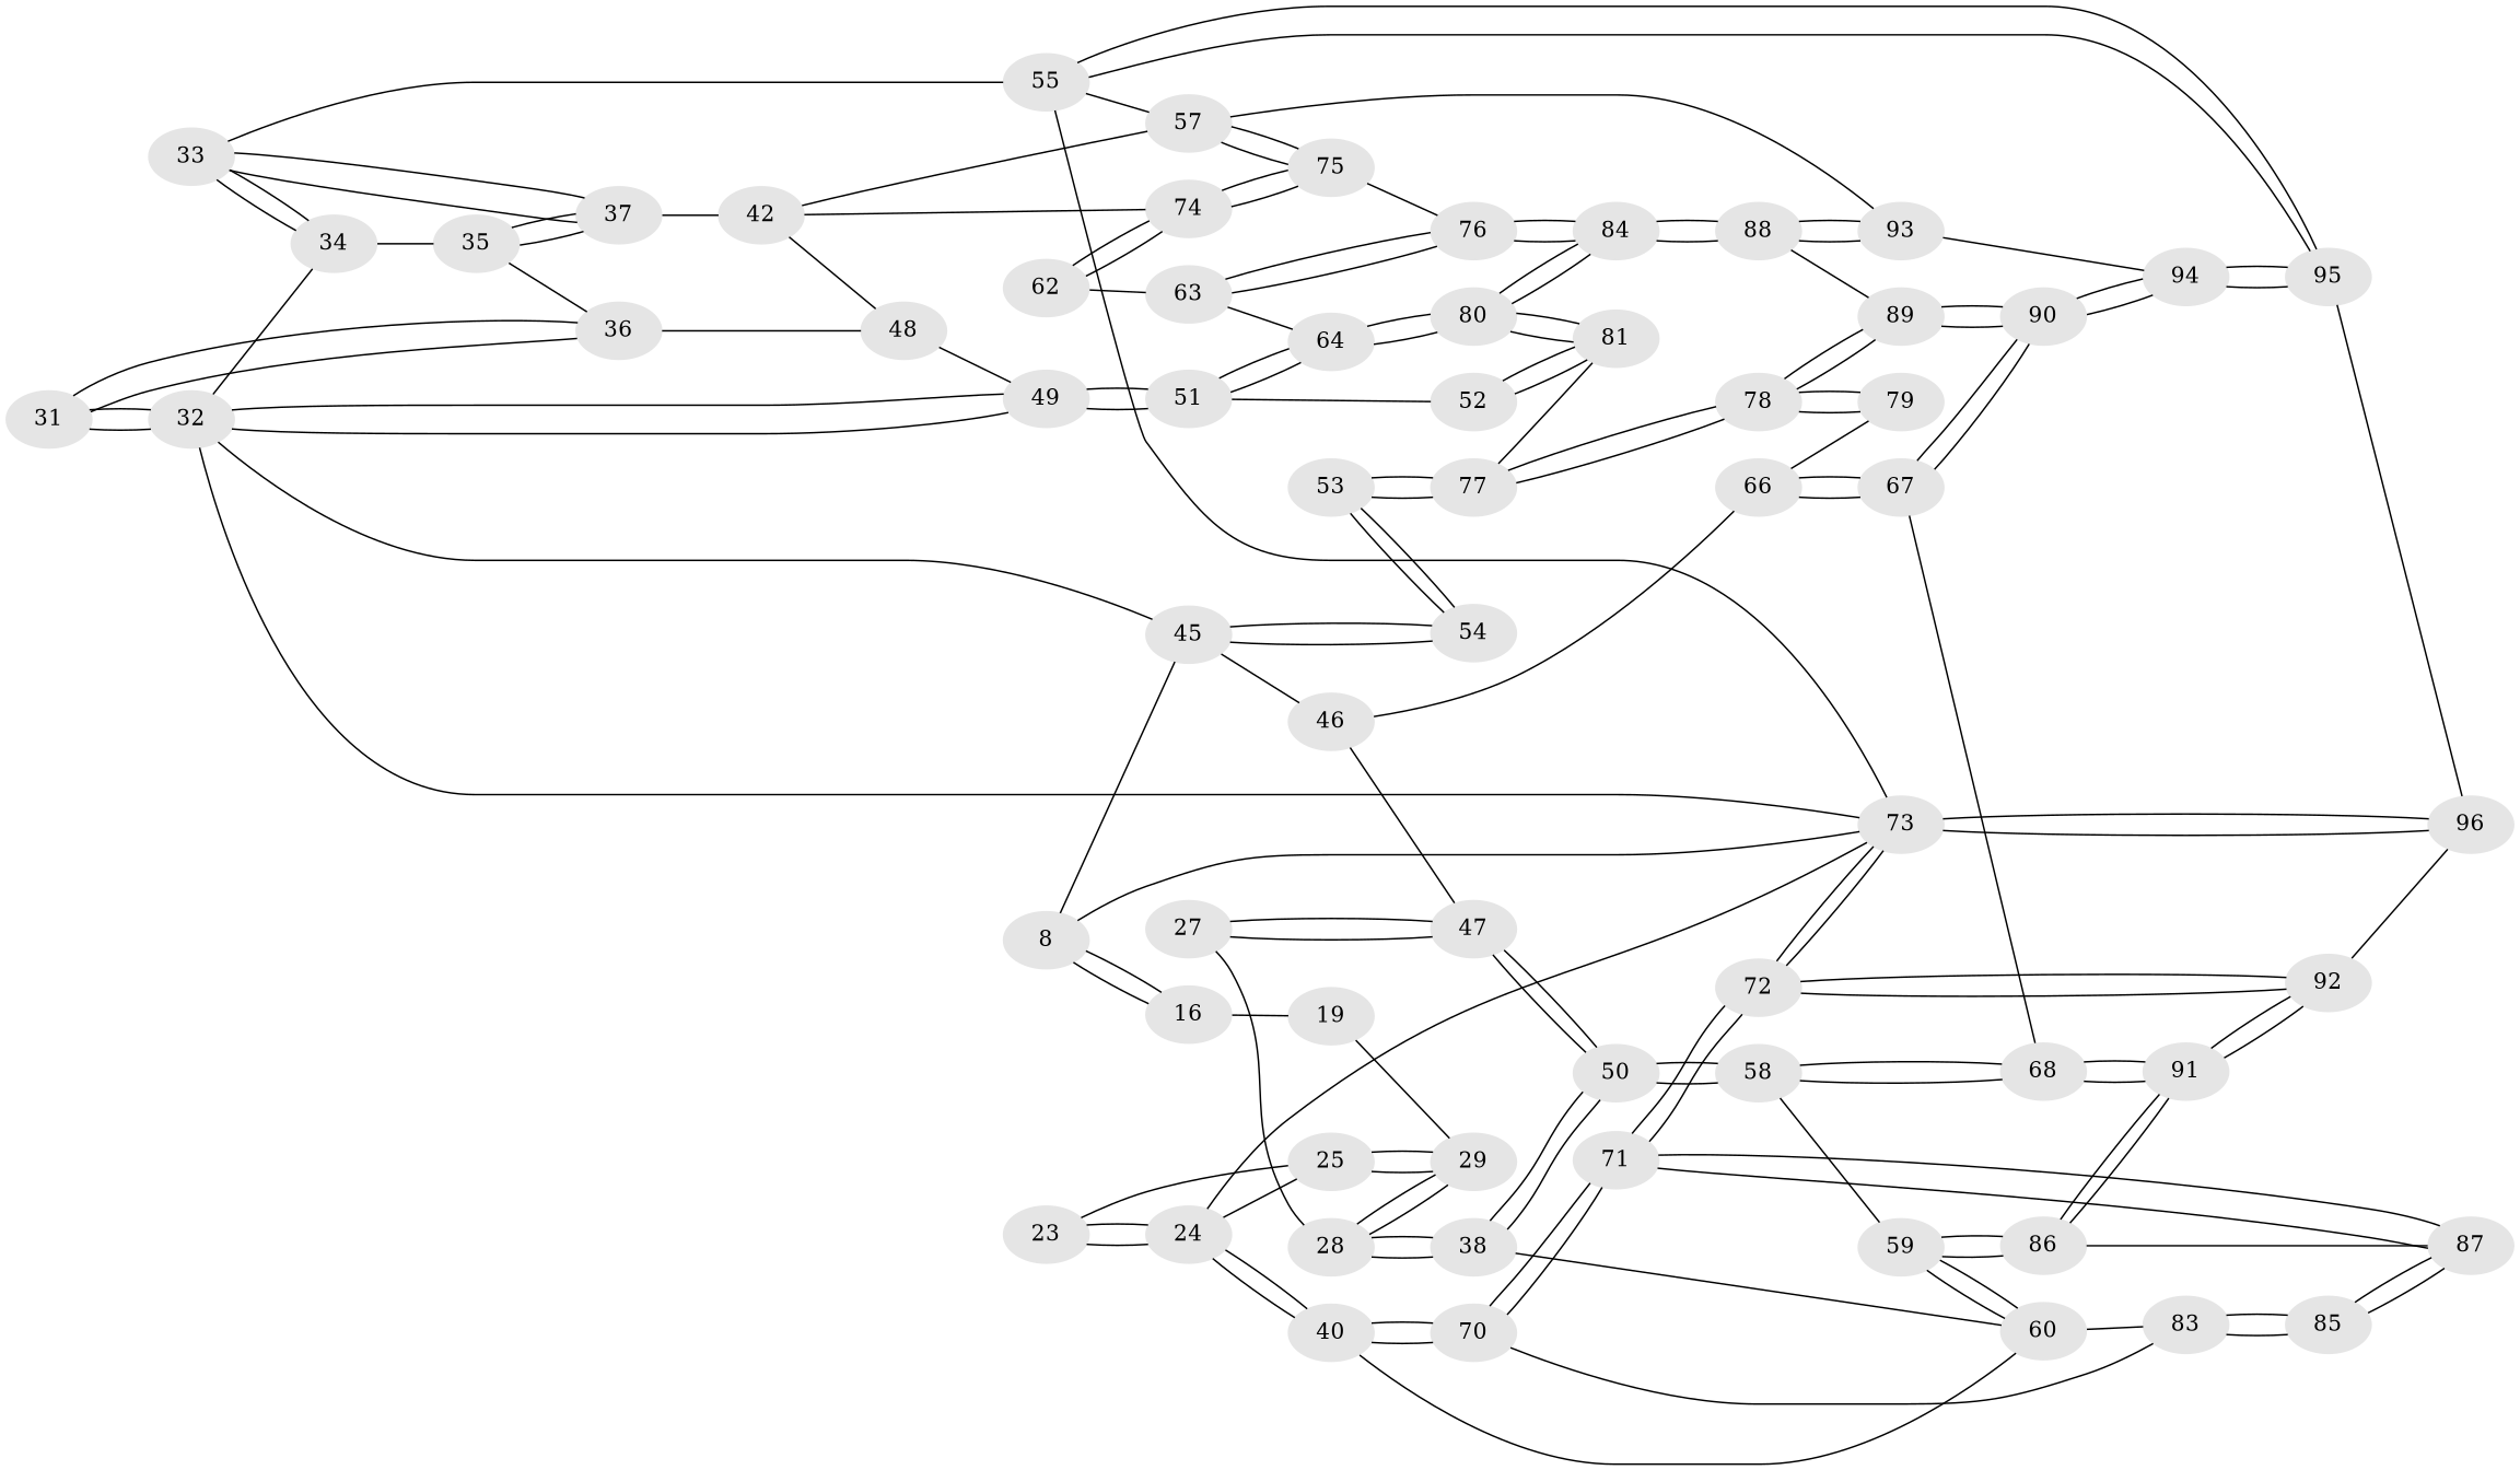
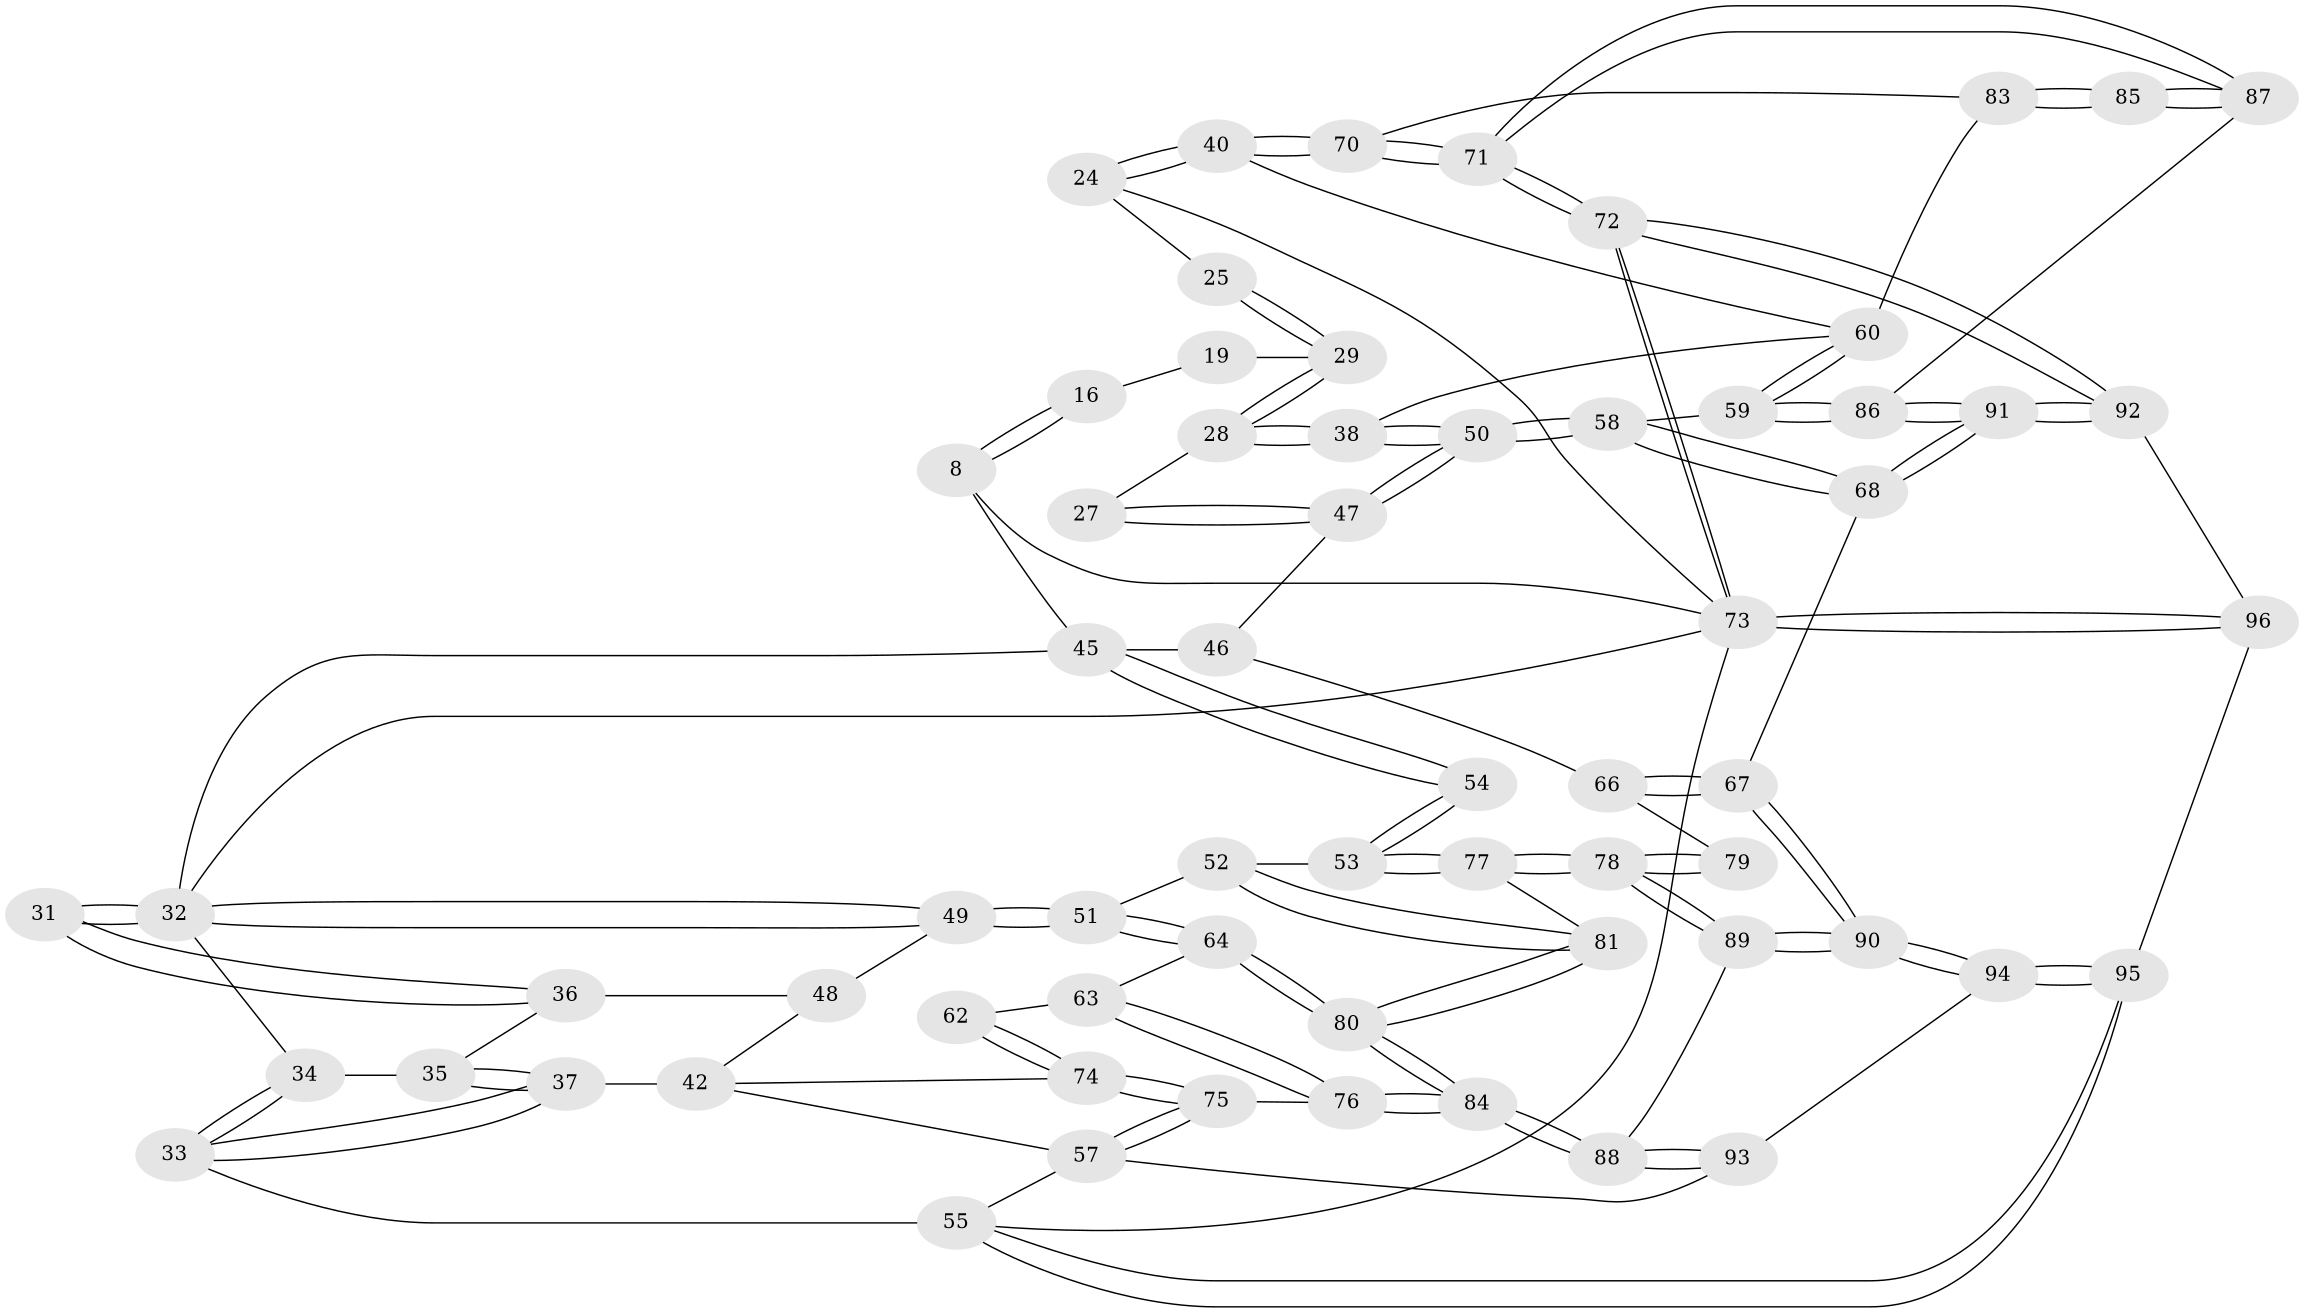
  graph {
    rankdir=LR
    node [color=gray90 style=filled]
    8 [super="+7"]
    16 [super="+15"]
    45 [super="+6"]
    73 [super="+11+10"]
    19 [super="+18"]
    27
    28
    47
    46
    54
    96
    29 [super="+26+20"]
    24 [super="+12+13+22"]
    25 [super="+21"]
    40
-   23
    60 [super="+39"]
    70
    38
    50
    32 [super="+5+2+30"]
    31
    36
    34
    49
    48 [super="+44"]
    35
    51
    33
    37
    55 [super="+17"]
    42 [super="+41"]
    57 [super="+56"]
    95
    74
    58
    83 [super="+82"]
    71
    75
    93
    66 [super="+65"]
    79 [super="+69"]
    67
    52
    64
    59
    68
    53
    81
    80
    77
    78
    76
    94
    86
    91
    87
    85
    62
    63
    84
    90
    92
    72
    88
    89
    8 -- 16
    8 -- 16
    8 -- 45
    8 -- 73
    16 -- 19 [weight=2]
    45 -- 46
    45 -- 54
    45 -- 54
    73 -- 96
    73 -- 96
    19 -- 29 [weight=2]
    27 -- 28
    27 -- 47
    27 -- 47
    28 -- 29
    28 -- 29
    28 -- 38
    28 -- 38
    47 -- 50
    47 -- 50
    46 -- 47
    46 -- 66
    24 -- 73
    24 -- 25
    24 -- 40
    24 -- 40
    25 -- 29 [weight=2]
    25 -- 29
    40 -- 60
    40 -- 70
    40 -- 70
-   23 -- 24 [weight=2]
-   23 -- 24
-   23 -- 25
    60 -- 83
    70 -- 83
    70 -- 71
    70 -- 71
    38 -- 60
    38 -- 50
    38 -- 50
    50 -- 58
    50 -- 58
    32 -- 45
    32 -- 73
    32 -- 34
    32 -- 49
    32 -- 49
    31 -- 32 [weight=2]
    31 -- 32
    31 -- 36
    31 -- 36
    36 -- 48
    34 -- 35
    49 -- 51
    49 -- 51
    48 -- 49
    35 -- 36
    35 -- 37
    35 -- 37
    51 -- 52
    51 -- 64
    51 -- 64
    33 -- 34
    33 -- 34
    33 -- 37
    33 -- 37
    33 -- 55
    37 -- 42
    55 -- 73 [weight=3]
    55 -- 57
    55 -- 95
    55 -- 95
    42 -- 48
    42 -- 57
    42 -- 74
    57 -- 75
    57 -- 75
    57 -- 93
    95 -- 96
    74 -- 75
    74 -- 75
    58 -- 59
    58 -- 68
    58 -- 68
    83 -- 85 [weight=2]
    83 -- 85
    71 -- 87
    71 -- 87
    71 -- 72
    71 -- 72
    75 -- 76
    93 -- 94
    66 -- 79 [weight=2]
    66 -- 67
    66 -- 67
    67 -- 68
    67 -- 90
    67 -- 90
+   52 -- 53
    52 -- 81
    52 -- 81
    64 -- 80
    64 -- 80
    59 -- 60
    59 -- 60
    59 -- 86
    59 -- 86
    68 -- 91
    68 -- 91
    53 -- 54
    53 -- 54
    53 -- 77
    53 -- 77
    80 -- 81
    80 -- 81
    80 -- 84
    80 -- 84
    77 -- 81
    77 -- 78
    77 -- 78
    78 -- 79
    78 -- 79
    78 -- 89
    78 -- 89
    76 -- 84
    76 -- 84
    94 -- 95
    94 -- 95
    86 -- 91
    86 -- 91
    86 -- 87
    91 -- 92
    91 -- 92
    85 -- 87
    85 -- 87
    62 -- 74
    62 -- 74
    62 -- 63
    63 -- 64
    63 -- 76
    63 -- 76
    84 -- 88
    84 -- 88
    90 -- 94
    90 -- 94
    92 -- 96
    72 -- 73
    72 -- 73
    72 -- 92
    72 -- 92
    88 -- 93
    88 -- 93
    88 -- 89
    89 -- 90
    89 -- 90
  }
